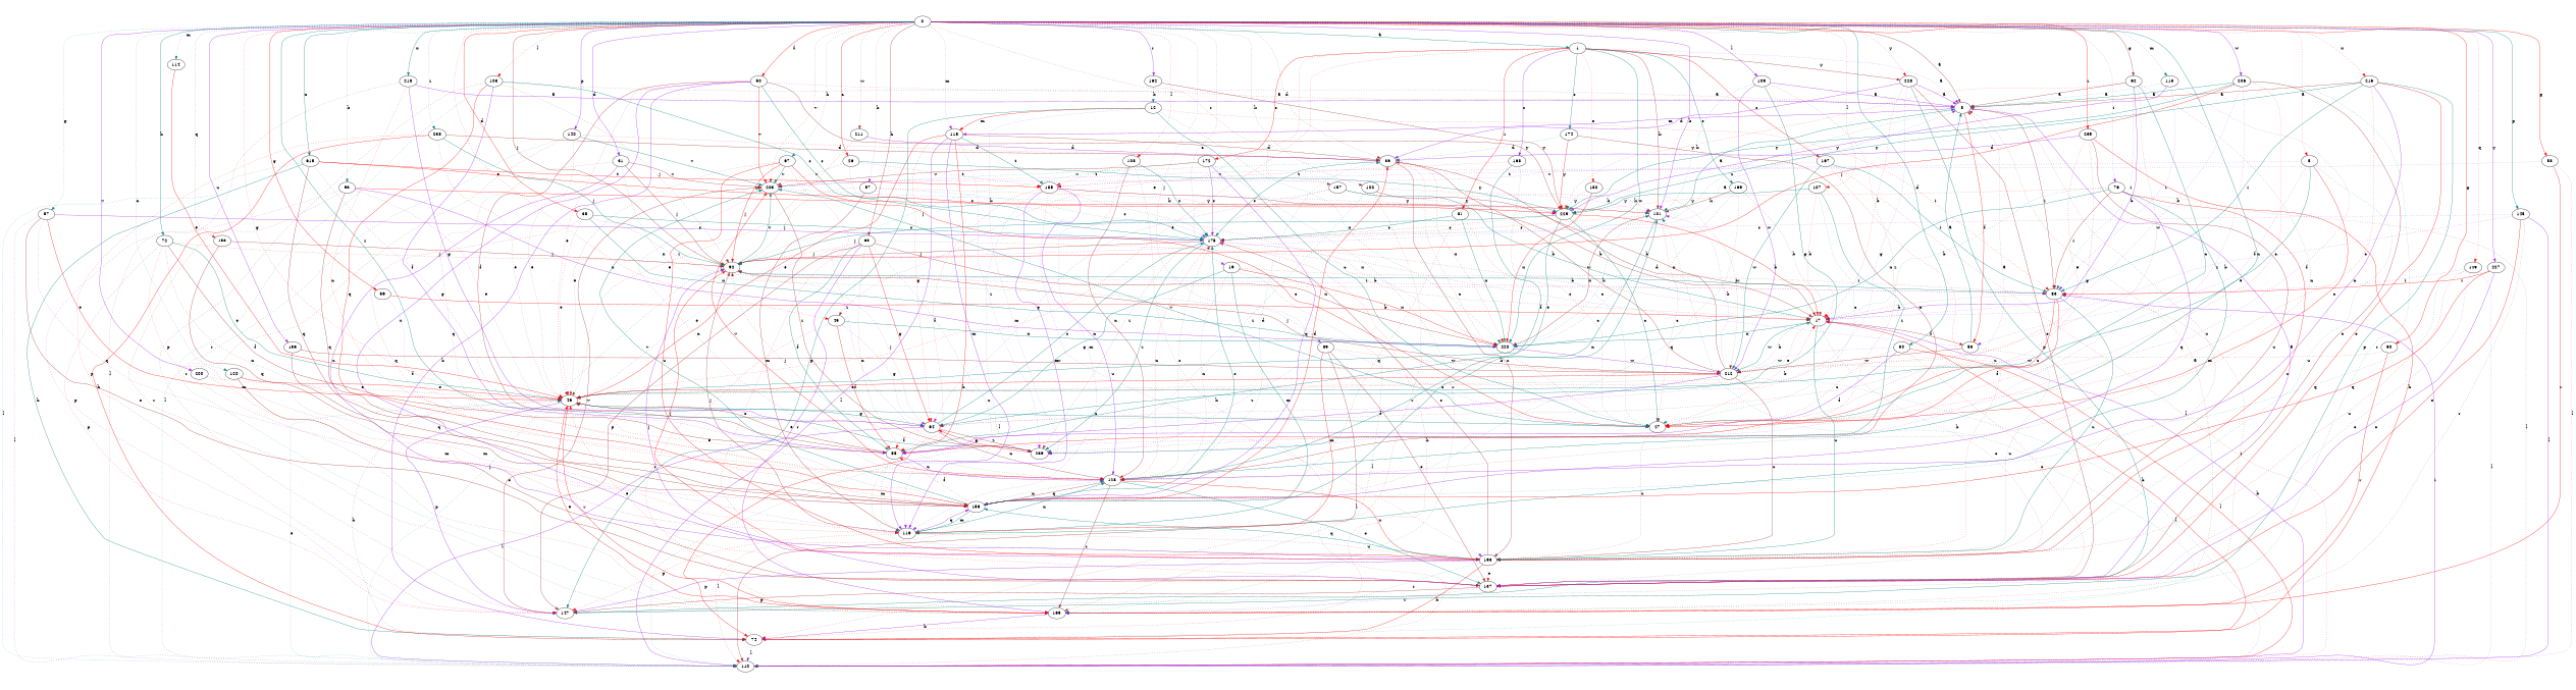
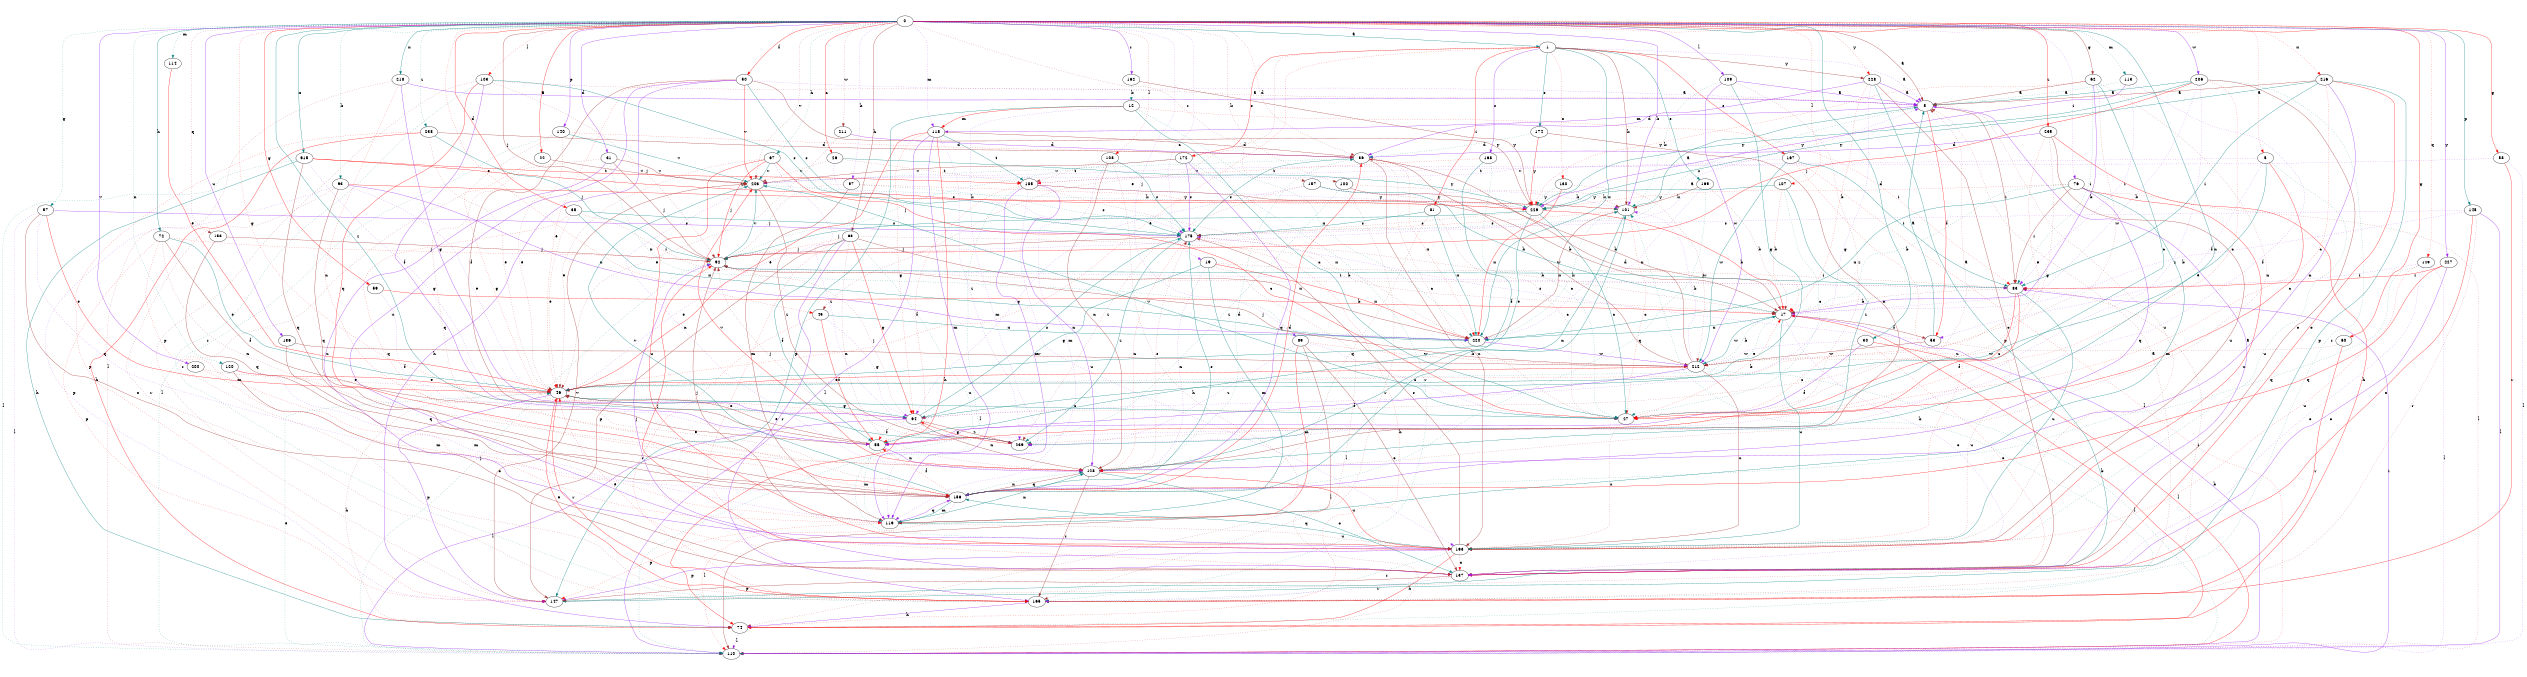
  strict digraph {
    edge [color=brown style=solid]
    0
    1
    5
    8
    19
+   22
    26
    30
    31
    35
    36
    45
    50
    57
    58
    59
    60
    62
    64
    67
    68
    72
    76
    89
    92
    93
    97
    100
    101
    103
    107
    108
    109
    113
    114
    118
    120
    128
    140
    145
    149
    153
    157
    162
    186
    200
    203
    206
    211
    n50 [label=615]
    216
    218
    227
    228
    235
    238
    239
    46
    81
    130
    167
    168
    169
    172
    174
    220
    27
    53
    185
    193
    83
    175
    12
    119
    147
    110
    229
    137
    212
    55
    156
    165
    74
    17
    0 -> 1 [color=teal label=a]
    0 -> 5 [color=red label=a style=dotted]
    0 -> 8 [label=a]
    0 -> 19 [color=purple label=c style=dotted]
+   0 -> 22 [color=red label=c]
    0 -> 26 [color=red label=c]
    0 -> 30 [color=teal label=d]
    0 -> 31 [color=purple label=d]
    0 -> 35 [color=red label=d]
    0 -> 36 [label=d style=dotted]
    0 -> 45 [color=red label=e style=dotted]
    0 -> 50 [color=red label=f]
    0 -> 57 [color=teal label=g style=dotted]
    0 -> 58 [color=red label=g]
    0 -> 59 [color=red label=g]
    0 -> 60 [color=red label=g]
    0 -> 62 [label=g]
    0 -> 64 [color=red label=g style=dotted]
    0 -> 67 [color=teal label=h style=dotted]
    0 -> 68 [label=h]
    0 -> 72 [color=teal label=h]
    0 -> 76 [color=purple label=i style=dotted]
    0 -> 89 [color=purple label=j style=dotted]
    0 -> 92 [label=j]
    0 -> 93 [color=teal label=k style=dotted]
    0 -> 97 [color=purple label=k style=dotted]
    0 -> 100 [label=k style=dotted]
    0 -> 101 [color=purple label=k]
    0 -> 103 [color=red label=l style=dotted]
    0 -> 107 [color=red label=l style=dotted]
    0 -> 108 [color=red label=l style=dotted]
    0 -> 109 [color=purple label=l]
    0 -> 113 [color=teal label=m style=dotted]
    0 -> 114 [color=teal label=m style=dotted]
    0 -> 118 [color=purple label=m style=dotted]
    0 -> 120 [color=teal label=n style=dotted]
    0 -> 128 [color=teal label=n]
    0 -> 140 [color=purple label=p]
    0 -> 145 [color=teal label=p]
    0 -> 149 [color=red label=q style=dotted]
    0 -> 153 [label=q style=dotted]
    0 -> 157 [label=r style=dotted]
    0 -> 162 [color=purple label=r]
    0 -> 186 [color=purple label=u]
    0 -> 200 [color=purple label=v]
    0 -> 203 [label=v style=dotted]
    0 -> 206 [color=purple label=w]
    0 -> 211 [label=w style=dotted]
    0 -> n50 [color=teal label=x]
    0 -> 216 [color=red label=x style=dotted]
    0 -> 218 [color=teal label=x]
    0 -> 227 [color=purple label=y]
    0 -> 228 [color=red label=y style=dotted]
    0 -> 235 [color=red label=z]
    0 -> 238 [color=teal label=z style=dotted]
    0 -> 239 [color=teal label=z]
    1 -> 8 [color=purple label=a style=dotted]
    1 -> 45 [label=e style=dotted]
    1 -> 101 [label=k]
    1 -> 228 [label=y]
    1 -> 46 [color=red label=e style=dotted]
    1 -> 81 [color=red label=i]
    1 -> 130 [color=red label=o style=dotted]
    1 -> 167 [color=red label=s]
    1 -> 168 [color=purple label=s]
    1 -> 169 [color=teal label=s]
    1 -> 172 [color=red label=s]
    1 -> 174 [color=teal label=s]
    1 -> 220 [color=teal label=x]
    5 -> 46 [color=teal label=e]
    5 -> 27 [color=red label=c]
    5 -> 53 [color=purple label=f style=dotted]
    5 -> 185 [color=purple label=t style=dotted]
    5 -> 193 [color=teal label=u style=dotted]
    8 -> 118 [color=purple label=m]
    8 -> 53 [color=red label=f]
    8 -> 193 [label=u style=dotted]
    8 -> 83 [label=i]
    8 -> 175 [color=teal label=s style=dotted]
    19 -> 64 [color=teal label=g]
    19 -> 128 [color=purple label=n style=dotted]
    19 -> 220 [color=red label=x]
    19 -> 83 [label=i style=dotted]
    19 -> 119 [color=teal label=m]
    19 -> 110 [label=l style=dotted]
+   22 -> 64 [color=red label=g style=dotted]
+   22 -> 203 [label=v]
    26 -> 203 [label=v style=dotted]
    26 -> 185 [label=t style=dotted]
    26 -> 175 [color=purple label=s style=dotted]
    26 -> 229 [color=teal label=y]
    30 -> 27 [color=red label=c style=dotted]
    30 -> 110 [color=red label=l]
    30 -> 137 [color=red label=o style=dotted]
    30 -> 212 [color=purple label=w style=dotted]
    30 -> 55 [color=purple label=f]
    31 -> 92 [label=j]
    31 -> 203 [label=v]
    31 -> 220 [color=teal label=x style=dotted]
    31 -> 193 [color=purple label=u]
    31 -> 156 [label=q style=dotted]
    35 -> 46 [label=e style=dotted]
    35 -> 220 [color=teal label=x]
    35 -> 83 [label=i style=dotted]
    35 -> 175 [color=teal label=s]
    35 -> 156 [color=red label=q style=dotted]
    36 -> 203 [color=teal label=v style=dotted]
    36 -> 220 [color=red label=x style=dotted]
    36 -> 27 [label=c style=dotted]
    36 -> 193 [label=u]
    36 -> 175 [color=teal label=s]
    36 -> 212 [label=w]
    45 -> 64 [color=purple label=g style=dotted]
    45 -> 220 [color=teal label=x]
    45 -> 55 [color=red label=f]
    45 -> 165 [color=red label=r style=dotted]
    50 -> 8 [color=purple label=a style=dotted]
    50 -> 203 [color=red label=v]
    50 -> 46 [color=red label=e style=dotted]
    50 -> 193 [color=purple label=u]
    50 -> 175 [color=teal label=s]
    50 -> 229 [label=y]
    50 -> 55 [label=f]
    50 -> 74 [color=purple label=h]
    57 -> 46 [color=red label=e]
    57 -> 175 [color=purple label=s]
    57 -> 110 [color=purple label=l style=dotted]
    57 -> 137 [label=o]
    57 -> 156 [color=purple label=q style=dotted]
    58 -> 203 [color=purple label=v style=dotted]
    58 -> 110 [color=purple label=l style=dotted]
    58 -> 165 [color=red label=r]
    59 -> 55 [color=purple label=f style=dotted]
    59 -> 17 [color=red label=b]
    60 -> 212 [label=w style=dotted]
    60 -> 165 [color=red label=r]
    62 -> 8 [label=a]
    62 -> 128 [label=n style=dotted]
    62 -> 27 [color=teal label=c]
    62 -> 83 [color=teal label=i style=dotted]
    62 -> 229 [color=red label=y style=dotted]
    62 -> 212 [label=w style=dotted]
    62 -> 17 [color=purple label=b]
    64 -> 92 [label=j style=dotted]
    64 -> 128 [label=n]
    64 -> 239 [label=z]
    64 -> 175 [color=teal label=s]
    64 -> 110 [color=purple label=l]
    64 -> 55 [color=red label=f style=dotted]
    67 -> 92 [color=red label=j]
    67 -> 203 [color=teal label=v]
    67 -> 239 [color=purple label=z style=dotted]
    67 -> 46 [label=e style=dotted]
    67 -> 27 [color=red label=c]
    67 -> 193 [color=red label=u]
    68 -> 64 [color=red label=g]
    68 -> 92 [color=red label=j style=dotted]
    68 -> 128 [label=n style=dotted]
    68 -> 46 [color=purple label=e style=dotted]
    68 -> 220 [label=x]
    68 -> 193 [color=teal label=u style=dotted]
    68 -> 147 [label=p]
    68 -> 137 [color=red label=o style=dotted]
    68 -> 55 [color=teal label=f]
    68 -> 165 [color=purple label=r]
    68 -> 17 [label=b style=dotted]
    72 -> 92 [color=red label=j style=dotted]
    72 -> 128 [label=n style=dotted]
    72 -> 46 [color=teal label=e]
    72 -> 119 [color=red label=m style=dotted]
    72 -> 147 [color=red label=p style=dotted]
    72 -> 55 [label=f]
    76 -> 220 [color=teal label=x]
    76 -> 193 [color=red label=u]
    76 -> 83 [label=i]
    76 -> 119 [color=teal label=m]
    76 -> 110 [label=l style=dotted]
    76 -> 229 [color=red label=y style=dotted]
    76 -> 156 [color=purple label=q]
    76 -> 17 [color=teal label=b style=dotted]
    89 -> 239 [color=purple label=z style=dotted]
    89 -> 27 [color=purple label=c style=dotted]
    89 -> 119 [color=red label=m]
    89 -> 110 [label=l]
    89 -> 137 [label=o]
    89 -> 212 [color=red label=w style=dotted]
    92 -> 8 [color=purple label=a style=dotted]
    92 -> 203 [color=teal label=v]
    92 -> 83 [color=purple label=i style=dotted]
    93 -> 101 [color=red label=k]
    93 -> 46 [color=purple label=e style=dotted]
    93 -> 220 [color=purple label=x]
    93 -> 147 [color=purple label=p style=dotted]
    93 -> 156 [label=q]
    93 -> 165 [label=r style=dotted]
    97 -> 92 [label=j style=dotted]
    97 -> 175 [color=teal label=s style=dotted]
    97 -> 119 [label=m]
    97 -> 229 [color=red label=y style=dotted]
    100 -> 101 [label=k style=dotted]
    100 -> 239 [color=teal label=z style=dotted]
    100 -> 165 [label=r style=dotted]
    100 -> 17 [label=b]
    101 -> 8 [color=teal label=a]
    101 -> 128 [color=teal label=n]
    101 -> 220 [label=x]
    101 -> 27 [color=red label=c style=dotted]
    101 -> 175 [color=red label=s style=dotted]
    103 -> 8 [label=a style=dotted]
    103 -> 92 [label=j style=dotted]
    103 -> 175 [color=teal label=s]
    103 -> 147 [label=p style=dotted]
    103 -> 55 [color=purple label=f]
    103 -> 156 [color=red label=q]
    103 -> 165 [color=teal label=r style=dotted]
    107 -> 239 [color=teal label=z]
    107 -> 27 [color=teal label=c style=dotted]
    107 -> 229 [color=teal label=y]
    107 -> 17 [color=red label=b style=dotted]
    108 -> 128 [label=n]
    108 -> 185 [label=t style=dotted]
    108 -> 175 [color=teal label=s]
    108 -> 119 [color=purple label=m style=dotted]
    108 -> 74 [label=h style=dotted]
    109 -> 8 [color=purple label=a]
    109 -> 64 [color=teal label=g]
    109 -> 101 [color=teal label=k style=dotted]
    109 -> 239 [label=z style=dotted]
    109 -> 212 [color=purple label=w]
    113 -> 8 [color=teal label=a style=dotted]
    113 -> 83 [color=purple label=i style=dotted]
    113 -> 229 [color=purple label=y]
    113 -> 55 [color=purple label=f style=dotted]
    114 -> 46 [color=red label=e]
    118 -> 36 [label=d]
    118 -> 64 [color=red label=g style=dotted]
    118 -> 239 [color=purple label=z style=dotted]
    118 -> 46 [color=red label=e]
    118 -> 185 [color=teal label=t]
    118 -> 119 [color=purple label=m]
    118 -> 110 [color=purple label=l]
    118 -> 74 [color=red label=h]
    120 -> 46 [color=red label=e]
    120 -> 119 [color=purple label=m style=dotted]
    120 -> 137 [label=o]
    128 -> 36 [color=teal label=d style=dotted]
    128 -> 203 [color=red label=v]
    128 -> 46 [label=e style=dotted]
    128 -> 193 [color=red label=u]
    128 -> 175 [label=s style=dotted]
    128 -> 137 [color=teal label=o]
    128 -> 156 [label=q]
    128 -> 165 [label=r]
    140 -> 36 [color=red label=d style=dotted]
    140 -> 203 [color=teal label=v]
    140 -> 46 [label=e style=dotted]
    140 -> 110 [color=teal label=l style=dotted]
    140 -> 165 [label=r style=dotted]
    145 -> 175 [color=purple label=s style=dotted]
    145 -> 110 [color=purple label=l]
    145 -> 137 [color=red label=o]
    145 -> 165 [label=r style=dotted]
    145 -> 17 [color=purple label=b style=dotted]
    149 -> 193 [color=red label=u style=dotted]
    149 -> 83 [color=purple label=i style=dotted]
    149 -> 110 [color=purple label=l style=dotted]
    149 -> 137 [color=purple label=o style=dotted]
    149 -> 156 [color=teal label=q style=dotted]
    153 -> 92 [label=j]
    153 -> 156 [label=q]
    157 -> 64 [color=purple label=g style=dotted]
    157 -> 101 [color=purple label=k style=dotted]
    157 -> 239 [label=z style=dotted]
    157 -> 229 [label=y style=dotted]
    157 -> 17 [color=teal label=b]
    162 -> 12 [color=teal label=b style=dotted]
    162 -> 229 [label=y]
    186 -> 212 [label=w]
    186 -> 156 [label=q]
    200 -> 46 [label=e style=dotted]
    200 -> 119 [color=red label=m style=dotted]
    203 -> 101 [color=teal label=k style=dotted]
    203 -> 128 [color=purple label=n style=dotted]
    203 -> 239 [label=z]
    206 -> 8 [color=teal label=a]
    206 -> 92 [color=red label=j]
    206 -> 239 [color=purple label=z style=dotted]
    206 -> 27 [color=red label=c style=dotted]
    206 -> 229 [color=teal label=y]
    206 -> 137 [label=o]
    206 -> 165 [color=teal label=r style=dotted]
    206 -> 17 [color=purple label=b style=dotted]
    211 -> 36 [color=purple label=d]
    211 -> 46 [label=e style=dotted]
    n50 -> 64 [color=purple label=g style=dotted]
    n50 -> 185 [color=red label=t]
    n50 -> 110 [color=teal label=l style=dotted]
    n50 -> 229 [color=red label=y]
    n50 -> 156 [label=q]
    n50 -> 74 [color=teal label=h]
    216 -> 8 [label=a]
    216 -> 128 [color=purple label=n]
    216 -> 27 [color=red label=c style=dotted]
    216 -> 83 [color=teal label=i]
    216 -> 147 [color=teal label=p]
    216 -> 229 [color=teal label=y]
    216 -> 137 [color=red label=o]
    218 -> 8 [color=purple label=a]
    218 -> 64 [color=purple label=g]
    218 -> 128 [color=red label=n style=dotted]
    218 -> 110 [label=l style=dotted]
    227 -> 83 [color=red label=i]
    227 -> 137 [color=purple label=o]
    227 -> 156 [color=red label=q]
    228 -> 8 [color=purple label=a]
    228 -> 36 [color=purple label=d]
    228 -> 64 [color=purple label=g style=dotted]
    228 -> 147 [color=teal label=p]
    228 -> 137 [label=o]
    228 -> 17 [color=red label=b style=dotted]
    235 -> 36 [color=purple label=d]
    235 -> 64 [label=g style=dotted]
    235 -> 46 [color=red label=e style=dotted]
    235 -> 193 [label=u]
    235 -> 74 [color=red label=h]
    238 -> 36 [label=d]
    238 -> 92 [color=teal label=j]
    238 -> 46 [label=e style=dotted]
    238 -> 147 [color=red label=p style=dotted]
    238 -> 74 [color=red label=h]
    239 -> 64 [color=red label=g]
    239 -> 92 [label=j style=dotted]
    46 -> 64 [color=teal label=g]
    46 -> 27 [color=teal label=c]
    46 -> 147 [color=purple label=p]
    46 -> 165 [color=red label=r]
    46 -> 74 [label=h style=dotted]
    81 -> 220 [color=teal label=x]
    81 -> 27 [label=c style=dotted]
    81 -> 175 [color=teal label=s]
    81 -> 156 [label=q style=dotted]
    130 -> 220 [color=red label=x]
    130 -> 229 [color=teal label=y style=dotted]
    130 -> 212 [label=w style=dotted]
    167 -> 203 [color=purple label=v style=dotted]
    167 -> 193 [color=red label=u style=dotted]
    167 -> 83 [color=teal label=i]
    167 -> 110 [color=red label=l style=dotted]
    167 -> 212 [color=teal label=w]
    168 -> 27 [color=teal label=c style=dotted]
    168 -> 185 [color=red label=t style=dotted]
    168 -> 55 [color=teal label=f]
    169 -> 101 [label=k]
    169 -> 220 [color=purple label=x style=dotted]
    169 -> 156 [color=teal label=q style=dotted]
    169 -> 17 [label=b style=dotted]
    172 -> 92 [color=teal label=j style=dotted]
    172 -> 203 [label=v]
    172 -> 175 [color=purple label=s]
    172 -> 156 [color=purple label=q]
    172 -> 165 [color=teal label=r style=dotted]
    174 -> 36 [color=teal label=d style=dotted]
    174 -> 128 [label=n]
    174 -> 229 [color=red label=y]
    220 -> 101 [color=teal label=k style=dotted]
    220 -> 212 [color=purple label=w]
    27 -> 8 [label=a style=dotted]
    27 -> 203 [color=teal label=v]
    27 -> 193 [label=u style=dotted]
    27 -> 17 [color=red label=b style=dotted]
    53 -> 8 [color=teal label=a]
    53 -> 193 [label=u style=dotted]
    53 -> 175 [color=purple label=s style=dotted]
    53 -> 212 [label=w]
    185 -> 128 [color=purple label=n]
    185 -> 220 [label=x style=dotted]
    185 -> 193 [color=purple label=u style=dotted]
    185 -> 119 [color=purple label=m]
    185 -> 110 [color=teal label=l style=dotted]
    185 -> 229 [color=purple label=y style=dotted]
    185 -> 55 [color=red label=f style=dotted]
    185 -> 17 [label=b]
    193 -> 92 [color=red label=j]
    193 -> 175 [label=s]
    193 -> 147 [color=purple label=p]
    193 -> 137 [color=red label=o style=dotted]
    193 -> 156 [color=teal label=q]
    193 -> 165 [color=teal label=r style=dotted]
    193 -> 74 [color=red label=h]
    83 -> 92 [color=teal label=j]
    83 -> 27 [color=red label=c]
    83 -> 193 [color=teal label=u]
    83 -> 55 [color=red label=f]
    83 -> 17 [label=b style=dotted]
    175 -> 92 [label=j]
    175 -> 128 [color=red label=n style=dotted]
    175 -> 239 [color=teal label=z]
    175 -> 74 [color=red label=h style=dotted]
    175 -> 17 [label=b style=dotted]
    12 -> 118 [color=red label=m]
    12 -> 220 [color=teal label=x style=dotted]
    12 -> 27 [color=teal label=c]
    12 -> 83 [color=red label=i style=dotted]
    12 -> 119 [color=purple label=m style=dotted]
    12 -> 147 [color=teal label=p]
    119 -> 92 [label=j]
    119 -> 128 [color=teal label=n]
    119 -> 193 [label=u style=dotted]
    119 -> 147 [color=red label=p style=dotted]
    119 -> 156 [color=purple label=q]
    147 -> 8 [label=a style=dotted]
    147 -> 203 [label=v]
    110 -> 92 [color=teal label=j style=dotted]
    110 -> 46 [color=teal label=e style=dotted]
    110 -> 83 [color=purple label=i]
    110 -> 17 [color=purple label=b]
    229 -> 92 [color=teal label=j]
    229 -> 46 [color=teal label=e]
    229 -> 27 [color=teal label=c]
    229 -> 175 [label=s style=dotted]
    229 -> 17 [color=red label=b]
    137 -> 8 [color=purple label=a]
    137 -> 92 [color=purple label=j]
    137 -> 46 [color=red label=e style=dotted]
    137 -> 147 [label=p]
    137 -> 165 [color=purple label=r style=dotted]
    212 -> 36 [label=d]
    212 -> 92 [label=j]
    212 -> 101 [color=purple label=k style=dotted]
    212 -> 46 [color=red label=e]
    212 -> 193 [label=u]
    212 -> 110 [color=teal label=l style=dotted]
    212 -> 55 [color=purple label=f]
    212 -> 17 [color=teal label=b style=dotted]
    55 -> 128 [color=purple label=n]
    55 -> 46 [label=e]
    55 -> 119 [color=teal label=m style=dotted]
    156 -> 36 [color=red label=d]
    156 -> 101 [color=teal label=k]
    156 -> 128 [color=teal label=n style=dotted]
    156 -> 203 [color=teal label=v]
    156 -> 175 [color=teal label=s]
    156 -> 119 [color=teal label=m]
    156 -> 110 [color=red label=l style=dotted]
    156 -> 55 [color=red label=f style=dotted]
    165 -> 46 [color=red label=e]
    165 -> 83 [label=i style=dotted]
    165 -> 74 [color=purple label=h]
    74 -> 101 [color=teal label=k style=dotted]
    74 -> 110 [color=purple label=l style=dotted]
    74 -> 17 [color=red label=b]
-   17 -> 46 [label=e style=dotted]
+   17 -> 46 [color=teal label=e style=dotted]
    17 -> 220 [color=teal label=x]
    17 -> 53 [label=f]
    17 -> 193 [color=teal label=u]
    17 -> 137 [color=purple label=o style=dotted]
    17 -> 212 [color=teal label=w]
  }
